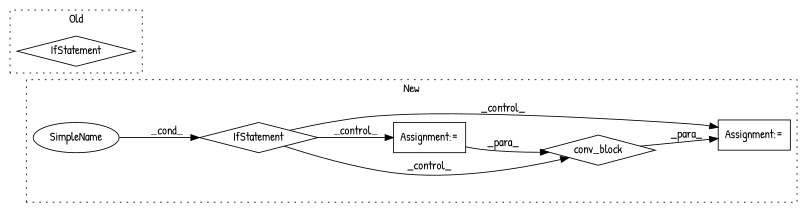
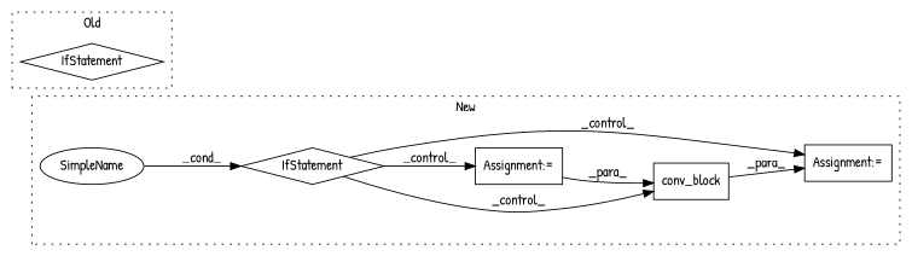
  digraph {
    rankdir=LR
    fontname="Patrick Hand"
    node [a=7 l=1 shape=box fontname="Patrick Hand"]
    edge [fontname="Patrick Hand"]
-   n1 [a=32 l="11,1" label=conv_block s="2608,2625" shape=diamond]
+   n1 [a=32 l="11,1" label=conv_block s="2608,2625"]
    n2 [label="Assignment:=" s=2607]
    n3 [label="Assignment:=" s=2488]
    n4 [a=25 l="4,2" label=IfStatement s="2382,2417" shape=diamond]
    n5 [a=42 label=SimpleName shape=ellipse l=""]
    n6 [a=25 l="4,2" label=IfStatement s="2657,2733" shape=diamond]
    subgraph cluster_1 {
      label=New
      style=dotted
      n1
      n2
      n3
      n4
      n5
    }
    subgraph cluster_2 {
      label=Old
      style=dotted
      n6
    }
    n1 -> n2 [label=_para_]
    n3 -> n1 [label=_para_]
    n4 -> n1 [label=_control_]
    n4 -> n2 [label=_control_]
    n4 -> n3 [label=_control_]
    n5 -> n4 [label=_cond_]
  }
